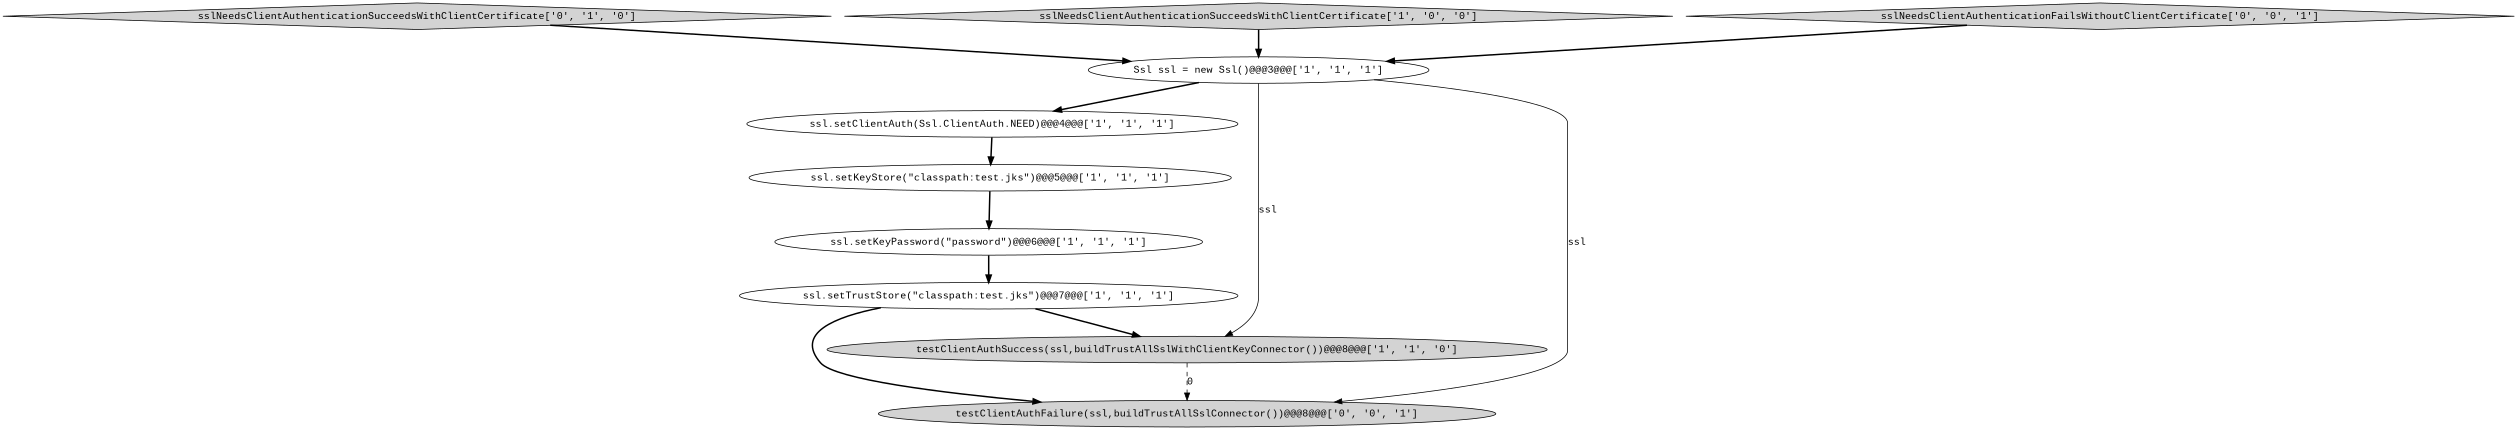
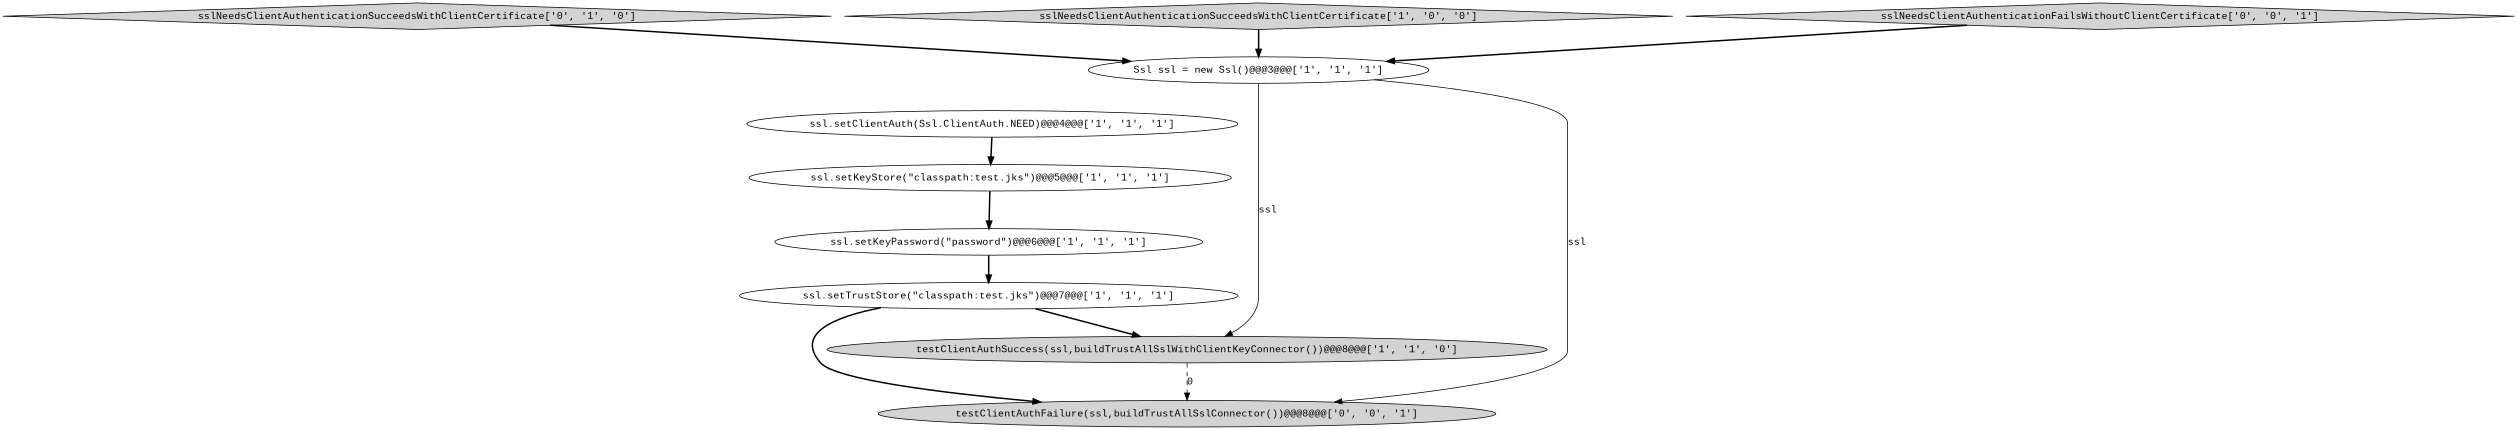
  digraph {
    fontname="Liberation Mono"
    node [fillcolor=white shape=ellipse style=filled fontname="Liberation Mono"]
    edge [style=bold fontname="Liberation Mono"]
    n1 [label="Ssl ssl = new Ssl()@@@3@@@['1', '1', '1']"]
    n2 [label="ssl.setClientAuth(Ssl.ClientAuth.NEED)@@@4@@@['1', '1', '1']"]
    n3 [fillcolor=lightgray label="testClientAuthSuccess(ssl,buildTrustAllSslWithClientKeyConnector())@@@8@@@['1', '1', '0']"]
    n4 [fillcolor=lightgray label="testClientAuthFailure(ssl,buildTrustAllSslConnector())@@@8@@@['0', '0', '1']"]
    n5 [label="ssl.setKeyStore(\"classpath:test.jks\")@@@5@@@['1', '1', '1']"]
    n6 [fillcolor=lightgray label="sslNeedsClientAuthenticationSucceedsWithClientCertificate['0', '1', '0']" shape=diamond]
    n7 [fillcolor=lightgray label="sslNeedsClientAuthenticationSucceedsWithClientCertificate['1', '0', '0']" shape=diamond]
    n8 [label="ssl.setTrustStore(\"classpath:test.jks\")@@@7@@@['1', '1', '1']"]
    n9 [label="ssl.setKeyPassword(\"password\")@@@6@@@['1', '1', '1']"]
    n10 [fillcolor=lightgray label="sslNeedsClientAuthenticationFailsWithoutClientCertificate['0', '0', '1']" shape=diamond]
-   n1 -> n2
    n1 -> n3 [label=ssl style=solid]
    n1 -> n4 [label=ssl style=solid]
    n2 -> n5
    n3 -> n4 [label=0 style=dashed]
    n5 -> n9
    n6 -> n1
    n7 -> n1
    n8 -> n3
    n8 -> n4
    n9 -> n8
    n10 -> n1
  }
